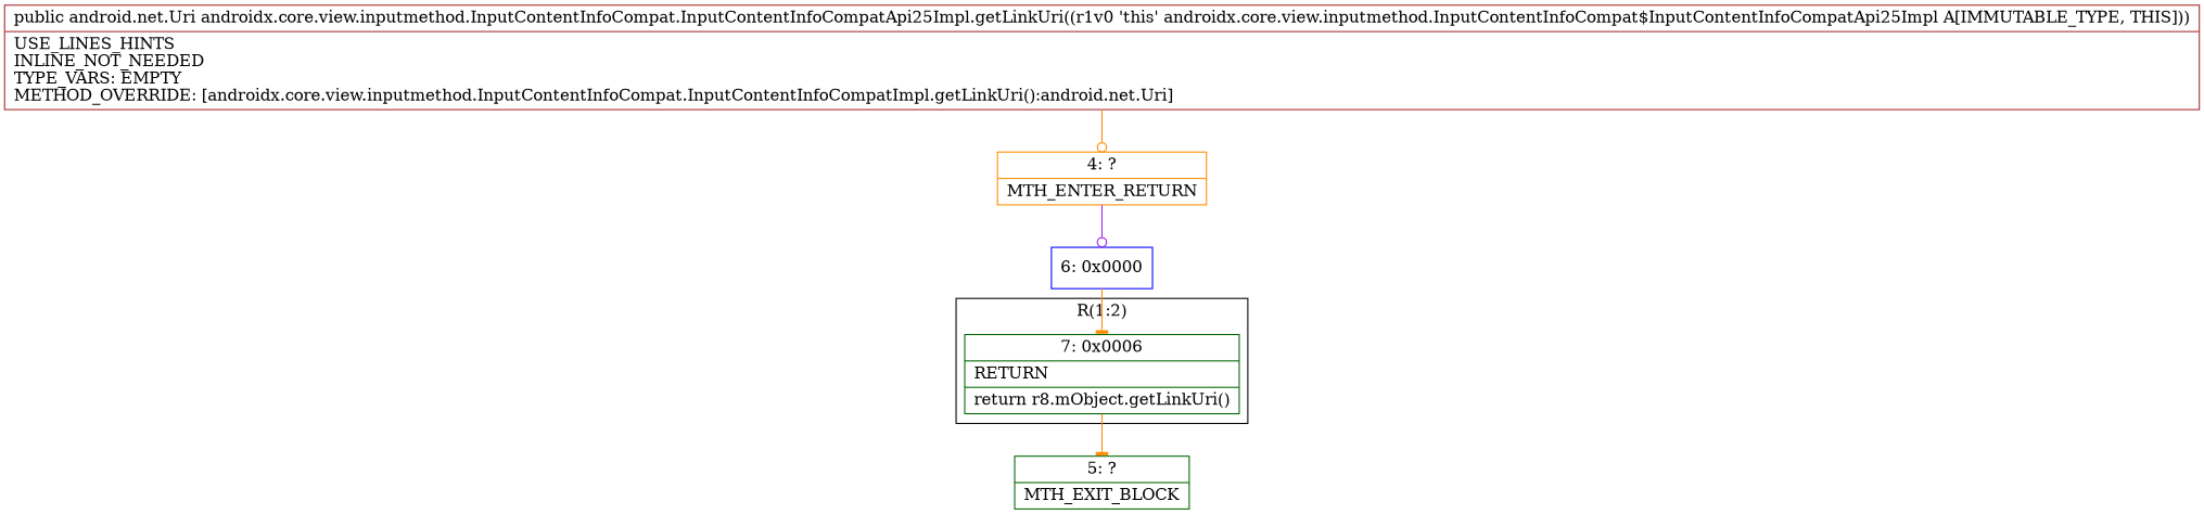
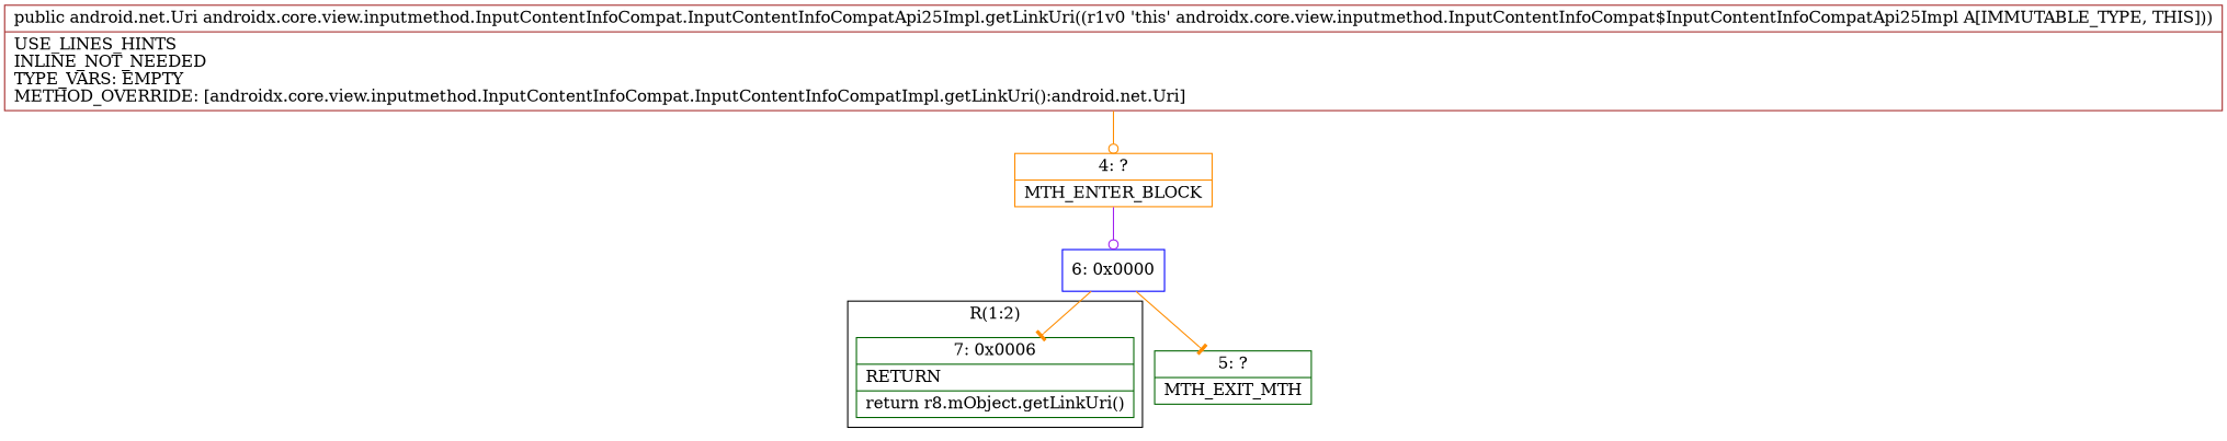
  digraph {
    node [color=darkgreen shape=record]
    edge [arrowhead=tee color=darkorange]
    n1 [label="{7\:\ 0x0006|RETURN\l|return r8.mObject.getLinkUri()\l}"]
-   n2 [label="{5\:\ ?|MTH_EXIT_BLOCK\l}"]
-   n3 [color=darkorange label="{4\:\ ?|MTH_ENTER_RETURN\l}"]
+   n2 [label="{5\:\ ?|MTH_EXIT_MTH\l}"]
+   n3 [color=darkorange label="{4\:\ ?|MTH_ENTER_BLOCK\l}"]
    n4 [color=blue label="{6\:\ 0x0000}"]
    n5 [color=brown label="{public android.net.Uri androidx.core.view.inputmethod.InputContentInfoCompat.InputContentInfoCompatApi25Impl.getLinkUri((r1v0 'this' androidx.core.view.inputmethod.InputContentInfoCompat$InputContentInfoCompatApi25Impl A[IMMUTABLE_TYPE, THIS]))  | USE_LINES_HINTS\lINLINE_NOT_NEEDED\lTYPE_VARS: EMPTY\lMETHOD_OVERRIDE: [androidx.core.view.inputmethod.InputContentInfoCompat.InputContentInfoCompatImpl.getLinkUri():android.net.Uri]\l}"]
    subgraph cluster_1 {
      label="R(1:2)"
      n1
    }
-   n1 -> n2
+   n4 -> n2
    n3 -> n4 [arrowhead=odot color=purple]
    n4 -> n1
    n5 -> n3 [arrowhead=odot]
  }
